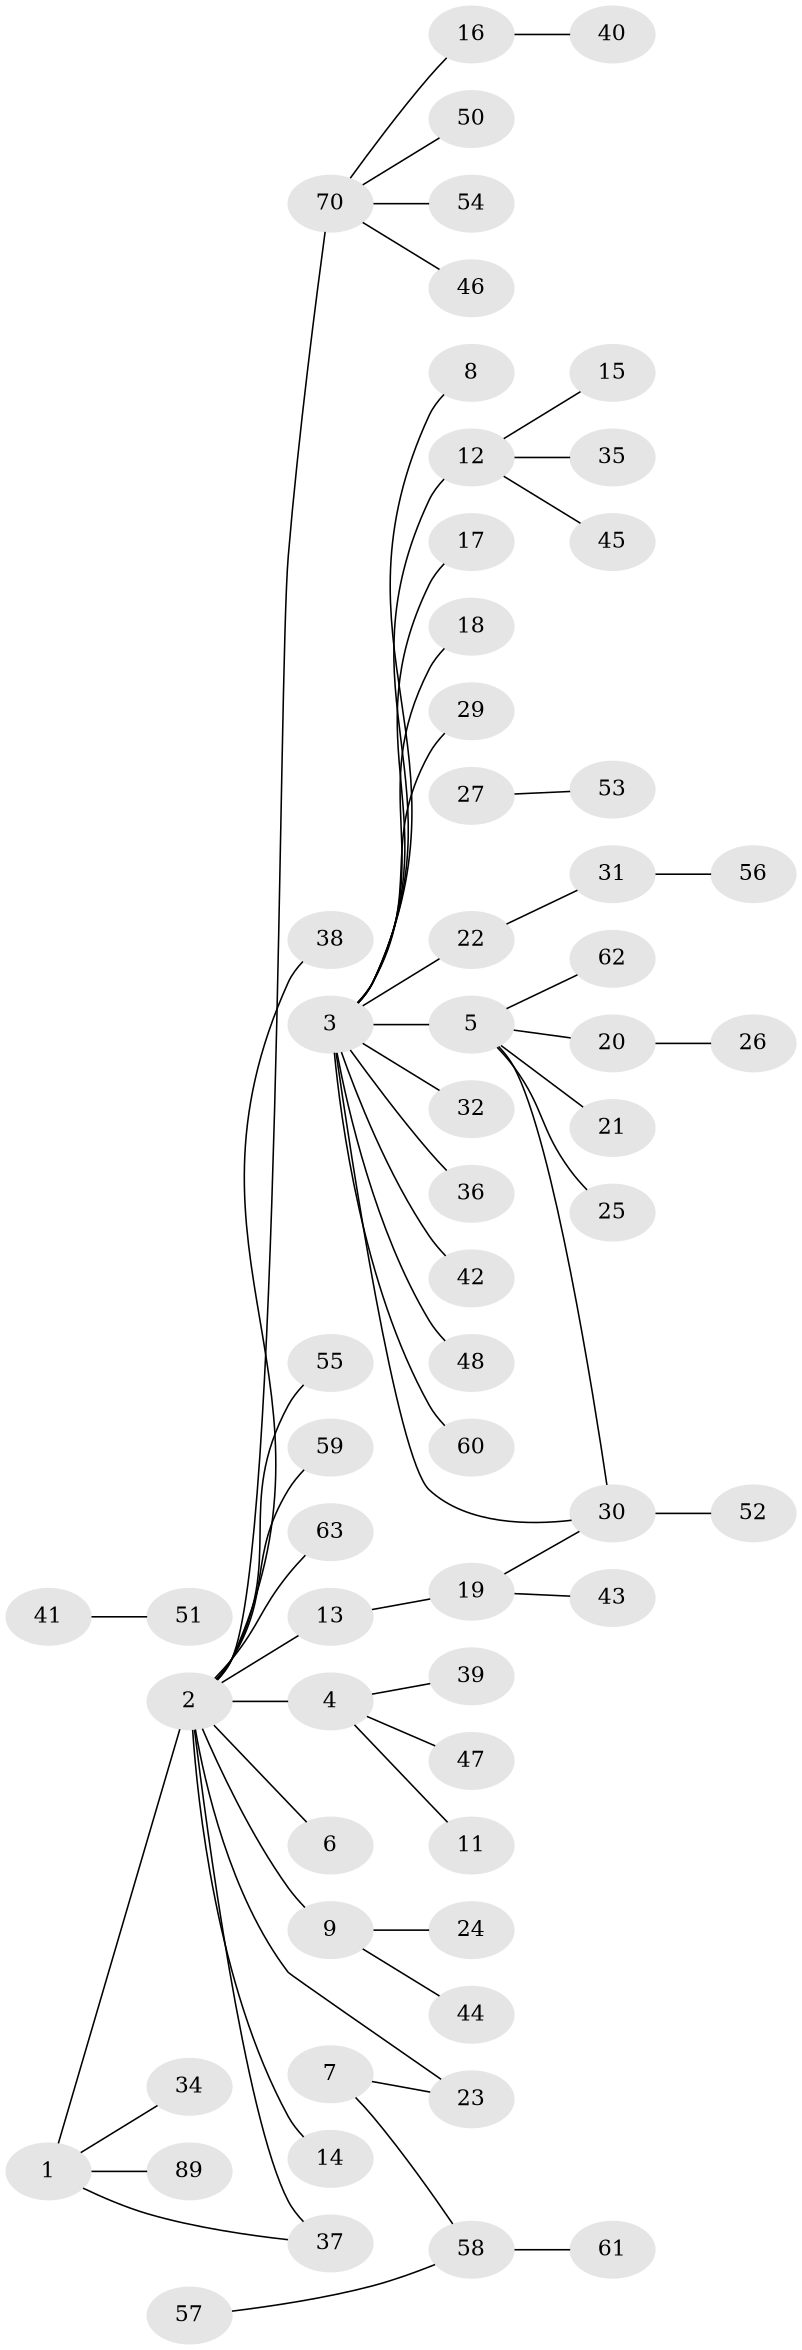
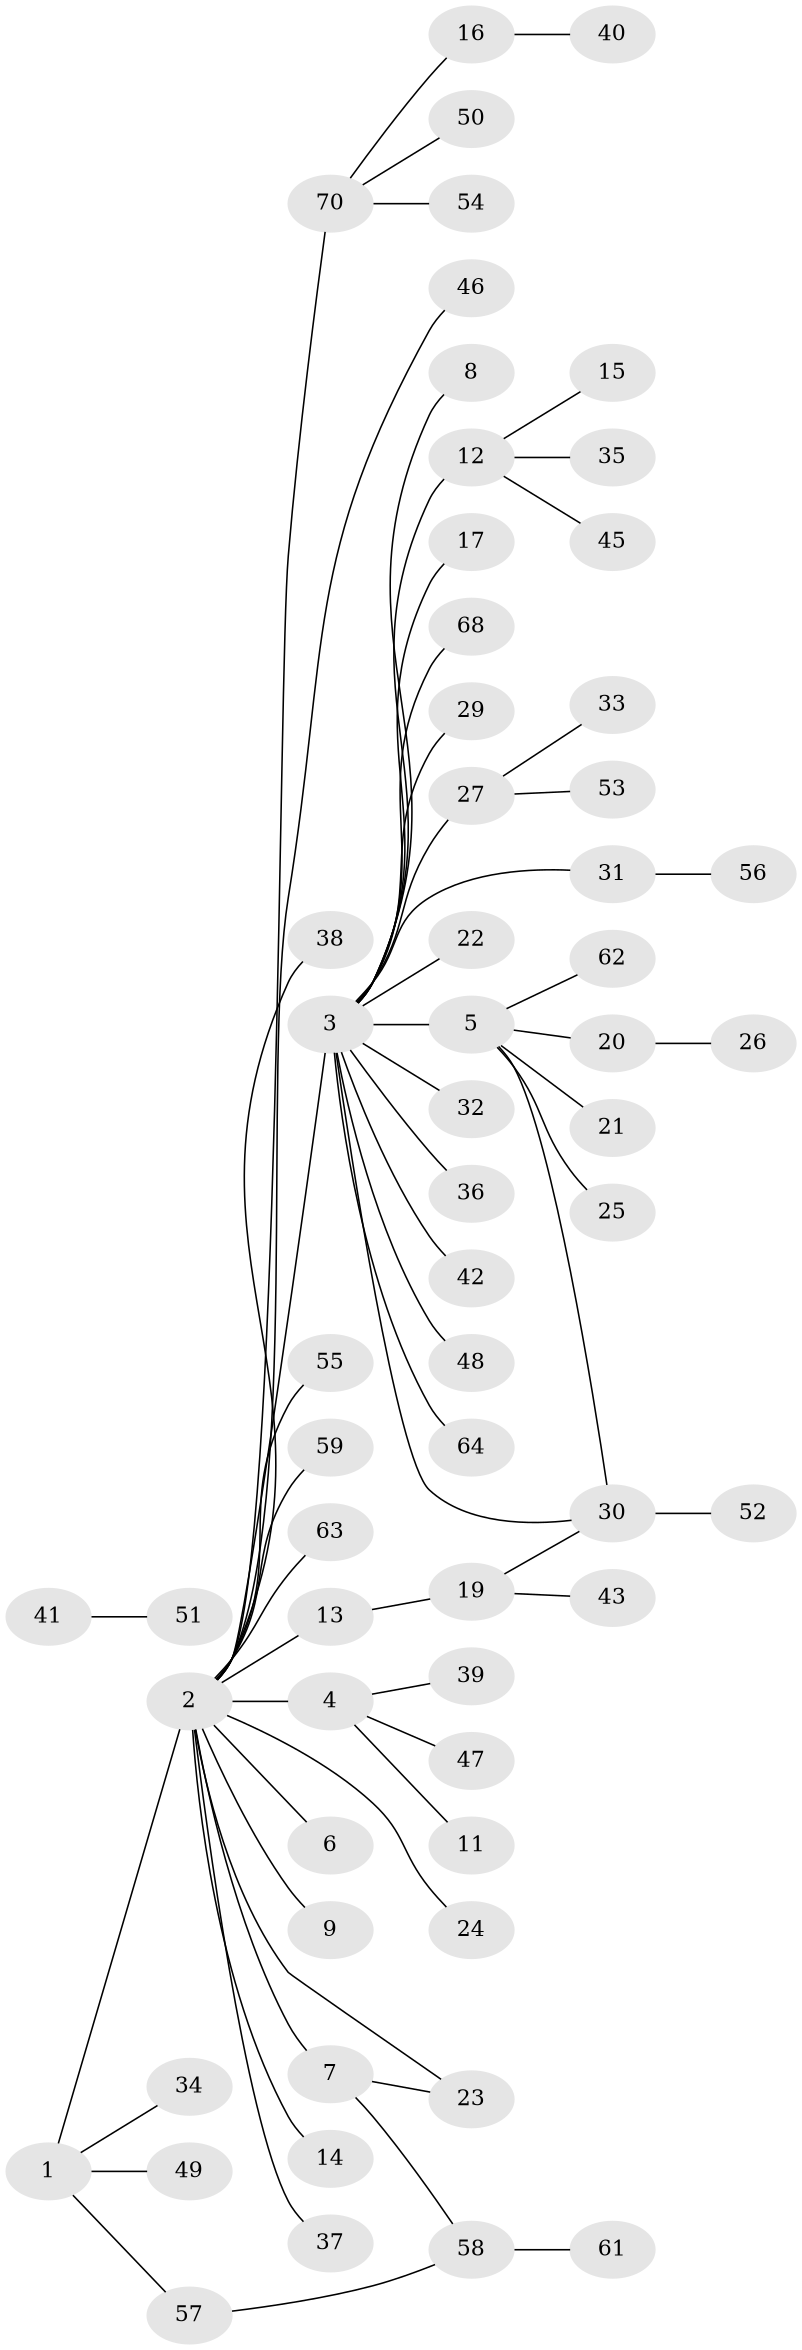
  graph {
    rankdir=LR
    node [color=gray90 style=filled]
    1
    2
    34
-   49 [label=89]
+   49
    57
    3
    4
    6
    7
    9
    n11 [label=70]
    13
    14
    23
    37
    38
    46
    55
    59
    63
    58
    5
    8
    12
    17
-   18
+   18 [label=68]
    22
    27
    29
    30
    31
    32
    36
    42
    48
-   60
+   60 [label=64]
    11
    39
    47
    24
-   44
    16
    50
    54
    19
    43
    20
    21
    25
    62
    15
    35
    45
+   33
    53
    52
    56
    26
    61
    40
    41
    51
    1 -- 2
    1 -- 34
    1 -- 49
-   1 -- 37
+   1 -- 57
+   2 -- 3
    2 -- 4
    2 -- 6
+   2 -- 7
    2 -- 9
    2 -- n11
    2 -- 13
    2 -- 14
    2 -- 23
    2 -- 37
    2 -- 38
-   n11 -- 46
+   2 -- 46
    2 -- 55
    2 -- 59
    2 -- 63
    57 -- 58
    3 -- 5
    3 -- 8
    3 -- 12
    3 -- 17
    3 -- 18
    3 -- 22
+   3 -- 27
    3 -- 29
    3 -- 30
-   22 -- 31
+   3 -- 31
    3 -- 32
    3 -- 36
    3 -- 42
    3 -- 48
    3 -- 60
    4 -- 11
    4 -- 39
    4 -- 47
    7 -- 23
    7 -- 58
-   9 -- 24
-   9 -- 44
+   2 -- 24
    n11 -- 16
    n11 -- 50
    n11 -- 54
    13 -- 19
    58 -- 61
    5 -- 30
    5 -- 20
    5 -- 21
    5 -- 25
    5 -- 62
    12 -- 15
    12 -- 35
    12 -- 45
+   27 -- 33
    27 -- 53
    30 -- 52
    31 -- 56
    16 -- 40
    19 -- 30
    19 -- 43
    20 -- 26
    41 -- 51
  }
